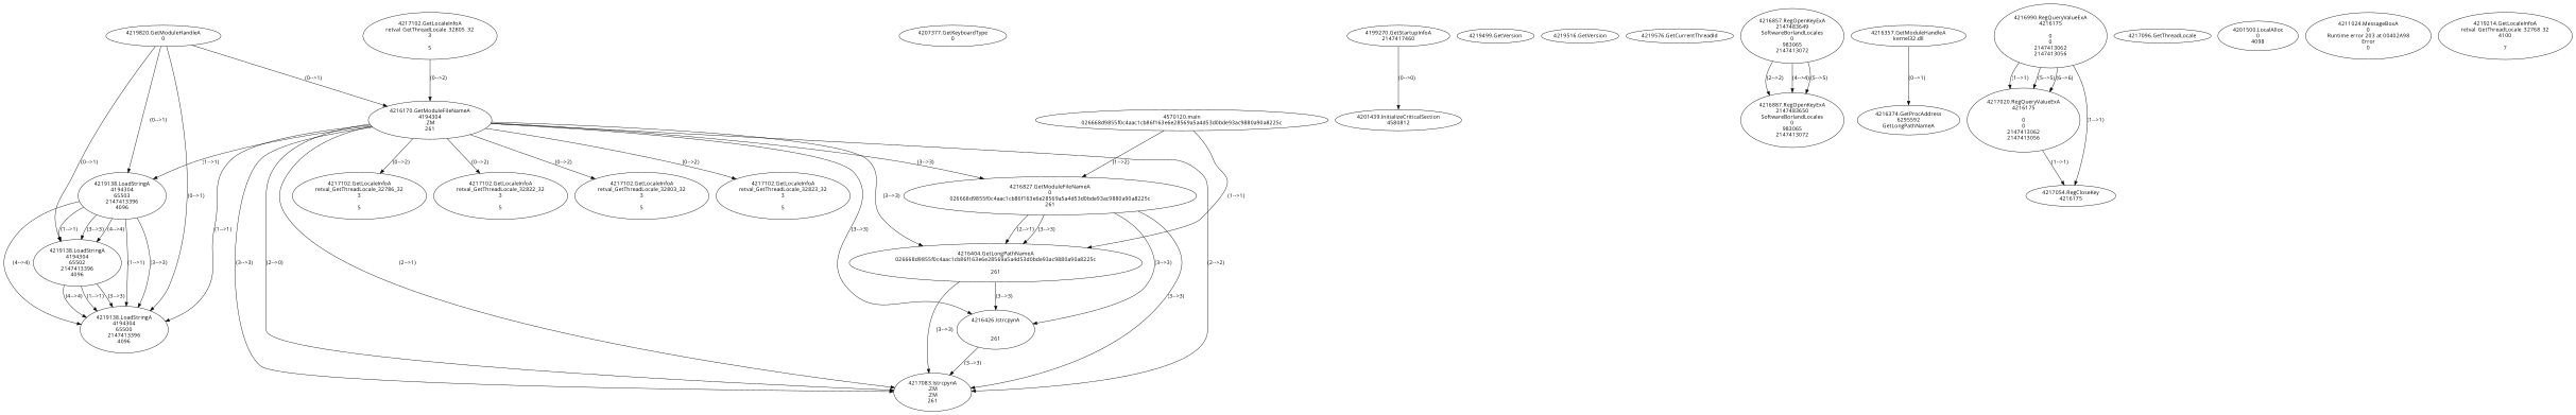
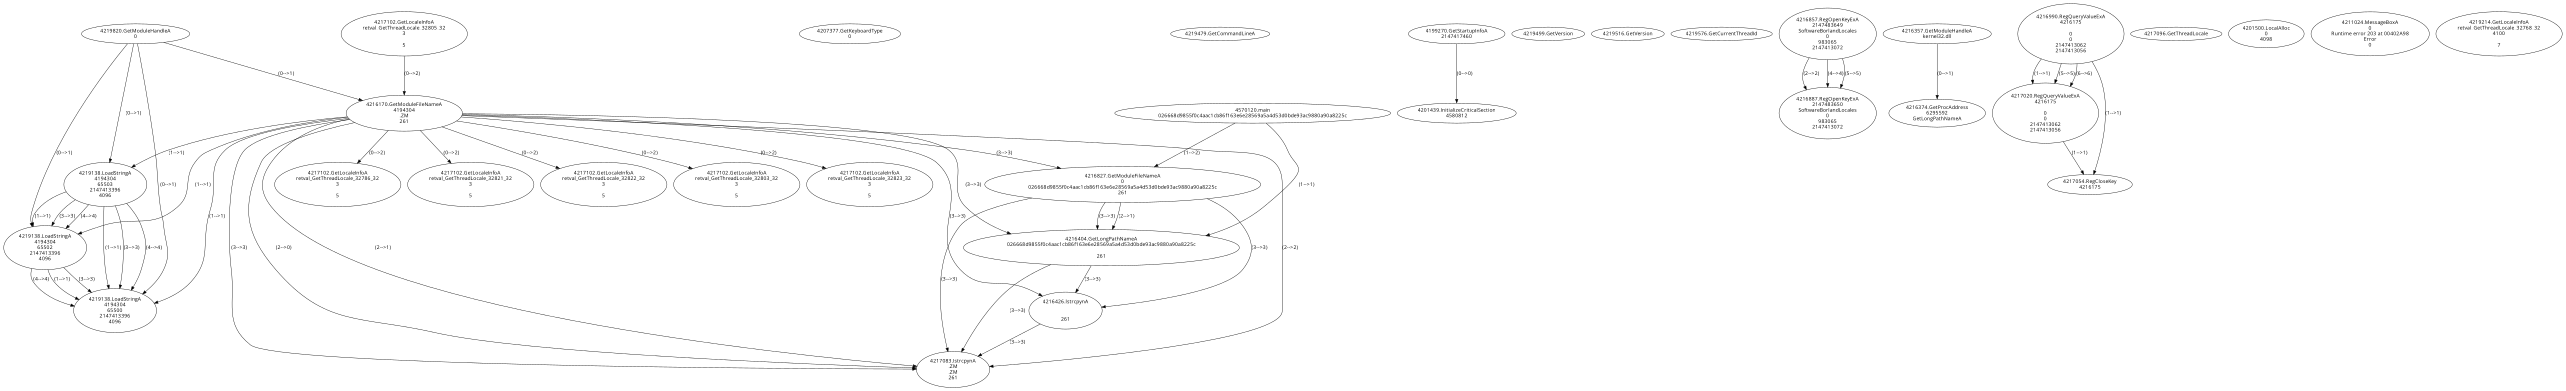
  digraph {
    fontname="Open Sans"
    node [fontname="Open Sans"]
    edge [fontname="Open Sans"]
    n1 [label="4570120.main\n026668d9855f0c4aac1cb86f163e6e28569a5a4d53d0bde93ac9880a90a8225c"]
    n2 [label="4216827.GetModuleFileNameA\n0\n026668d9855f0c4aac1cb86f163e6e28569a5a4d53d0bde93ac9880a90a8225c\n261"]
    n3 [label="4216404.GetLongPathNameA\n026668d9855f0c4aac1cb86f163e6e28569a5a4d53d0bde93ac9880a90a8225c\n\n261"]
    n4 [label="4216426.lstrcpynA\n\n\n261"]
    n5 [label="4217083.lstrcpynA\n.ZM\n.ZM\n261"]
    n6 [label="4219820.GetModuleHandleA\n0"]
    n7 [label="4216170.GetModuleFileNameA\n4194304\n.ZM\n261"]
    n8 [label="4219138.LoadStringA\n4194304\n65503\n2147413396\n4096"]
    n9 [label="4219138.LoadStringA\n4194304\n65502\n2147413396\n4096"]
    n10 [label="4219138.LoadStringA\n4194304\n65500\n2147413396\n4096"]
    n11 [label="4217102.GetLocaleInfoA\nretval_GetThreadLocale_32786_32\n3\n\n5"]
+   n12 [label="4217102.GetLocaleInfoA\nretval_GetThreadLocale_32821_32\n3\n\n5"]
    n13 [label="4217102.GetLocaleInfoA\nretval_GetThreadLocale_32822_32\n3\n\n5"]
    n14 [label="4217102.GetLocaleInfoA\nretval_GetThreadLocale_32803_32\n3\n\n5"]
    n15 [label="4217102.GetLocaleInfoA\nretval_GetThreadLocale_32823_32\n3\n\n5"]
    n16 [label="4207377.GetKeyboardType\n0"]
+   n17 [label="4219479.GetCommandLineA\n"]
    n18 [label="4199270.GetStartupInfoA\n2147417460"]
    n19 [label="4201439.InitializeCriticalSection\n4580812"]
    n20 [label="4219499.GetVersion\n"]
    n21 [label="4219516.GetVersion\n"]
    n22 [label="4219576.GetCurrentThreadId\n"]
    n23 [label="4217102.GetLocaleInfoA\nretval_GetThreadLocale_32805_32\n3\n\n5"]
    n24 [label="4216857.RegOpenKeyExA\n2147483649\nSoftware\Borland\Locales\n0\n983065\n2147413072"]
    n25 [label="4216887.RegOpenKeyExA\n2147483650\nSoftware\Borland\Locales\n0\n983065\n2147413072"]
    n26 [label="4216357.GetModuleHandleA\nkernel32.dll"]
    n27 [label="4216374.GetProcAddress\n6295592\nGetLongPathNameA"]
    n28 [label="4216990.RegQueryValueExA\n4216175\n\n0\n0\n2147413062\n2147413056"]
    n29 [label="4217020.RegQueryValueExA\n4216175\n\n0\n0\n2147413062\n2147413056"]
    n30 [label="4217054.RegCloseKey\n4216175"]
    n31 [label="4217096.GetThreadLocale\n"]
    n32 [label="4201500.LocalAlloc\n0\n4098"]
    n33 [label="4211024.MessageBoxA\n0\nRuntime error 203 at 00402A98\nError\n0"]
    n34 [label="4219214.GetLocaleInfoA\nretval_GetThreadLocale_32768_32\n4100\n\n7"]
    n1 -> n2 [label="(1-->2)"]
    n1 -> n3 [label="(1-->1)"]
    n2 -> n3 [label="(2-->1)"]
    n2 -> n3 [label="(3-->3)"]
    n2 -> n4 [label="(3-->3)"]
    n2 -> n5 [label="(3-->3)"]
    n3 -> n4 [label="(3-->3)"]
    n3 -> n5 [label="(3-->3)"]
    n4 -> n5 [label="(3-->3)"]
    n6 -> n7 [label="(0-->1)"]
    n6 -> n8 [label="(0-->1)"]
    n6 -> n9 [label="(0-->1)"]
    n6 -> n10 [label="(0-->1)"]
    n7 -> n2 [label="(3-->3)"]
    n7 -> n3 [label="(3-->3)"]
    n7 -> n4 [label="(3-->3)"]
    n7 -> n5 [label="(2-->1)"]
    n7 -> n5 [label="(2-->2)"]
    n7 -> n5 [label="(3-->3)"]
    n7 -> n5 [label="(2-->0)"]
    n7 -> n8 [label="(1-->1)"]
+   n7 -> n9 [label="(1-->1)"]
    n7 -> n10 [label="(1-->1)"]
    n7 -> n11 [label="(0-->2)"]
+   n7 -> n12 [label="(0-->2)"]
    n7 -> n13 [label="(0-->2)"]
    n7 -> n14 [label="(0-->2)"]
    n7 -> n15 [label="(0-->2)"]
    n8 -> n9 [label="(1-->1)"]
    n8 -> n9 [label="(3-->3)"]
    n8 -> n9 [label="(4-->4)"]
    n8 -> n10 [label="(1-->1)"]
    n8 -> n10 [label="(3-->3)"]
    n8 -> n10 [label="(4-->4)"]
    n9 -> n10 [label="(1-->1)"]
    n9 -> n10 [label="(3-->3)"]
    n9 -> n10 [label="(4-->4)"]
    n18 -> n19 [label="(0-->0)"]
    n23 -> n7 [label="(0-->2)"]
    n24 -> n25 [label="(2-->2)"]
    n24 -> n25 [label="(4-->4)"]
    n24 -> n25 [label="(5-->5)"]
    n26 -> n27 [label="(0-->1)"]
    n28 -> n29 [label="(1-->1)"]
    n28 -> n29 [label="(5-->5)"]
    n28 -> n29 [label="(6-->6)"]
    n28 -> n30 [label="(1-->1)"]
    n29 -> n30 [label="(1-->1)"]
  }
